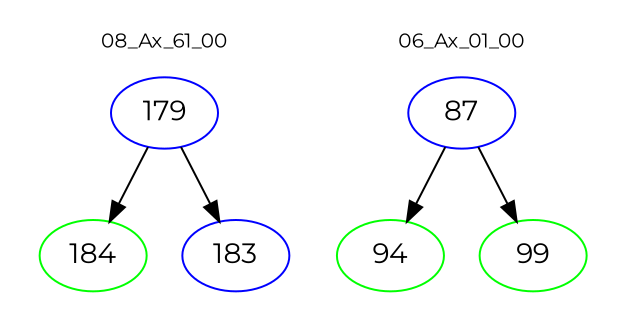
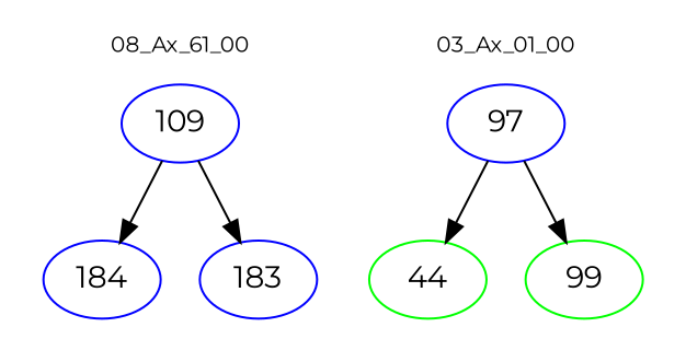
  digraph {
    fontname=Montserrat
    node [color=blue fontname=Montserrat]
    edge [color=black fontname=Montserrat]
-   n1 [label=179]
-   n2 [color=green label=184]
+   n1 [label=109]
+   n2 [label=184]
    n3 [label=183]
-   n4 [label=87]
-   n5 [color=green label=94]
+   n4 [label=97]
+   n5 [color=green label=44]
    n6 [color=green label=99]
    subgraph cluster_1 {
      color=white
      fontsize=10
      label="08_Ax_61_00"
      n1
      n2
      n3
    }
    subgraph cluster_2 {
      color=white
      fontsize=10
-     label="06_Ax_01_00"
+     label="03_Ax_01_00"
      n4
      n5
      n6
    }
    n1 -> n2
    n1 -> n3
    n4 -> n5
    n4 -> n6
  }
